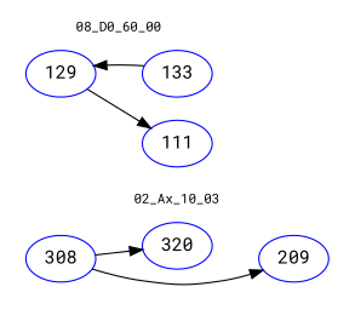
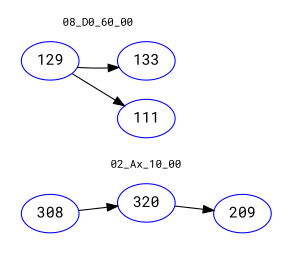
  digraph {
    fontname="Roboto Mono"
    rankdir=LR
    node [color=blue fontname="Roboto Mono"]
    edge [color=black fontname="Roboto Mono"]
    n1 [label=308]
    n2 [label=209]
    n3 [label=320]
    n4 [label=129]
    n5 [label=111]
    n6 [label=133]
    subgraph cluster_1 {
      color=white
      fontsize=10
-     label="02_Ax_10_03"
+     label="02_Ax_10_00"
      n1
      n2
      n3
    }
    subgraph cluster_2 {
      color=white
      fontsize=10
      label="08_D0_60_00"
      n4
      n5
      n6
    }
-   n1 -> n2
+   n3 -> n2
    n1 -> n3
    n4 -> n5
-   n6 -> n4
+   n4 -> n6
  }
